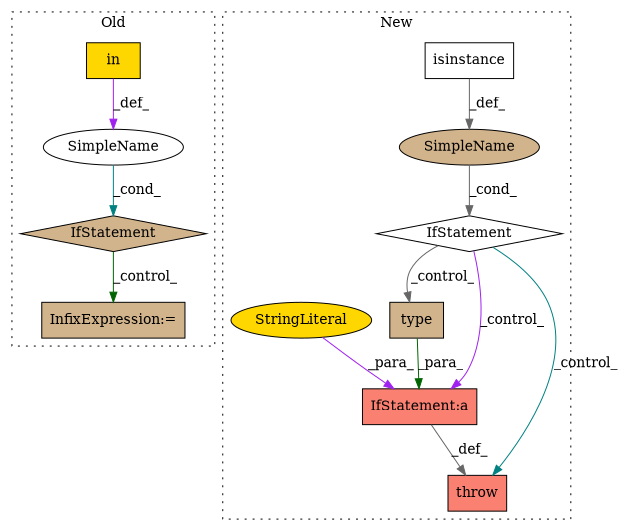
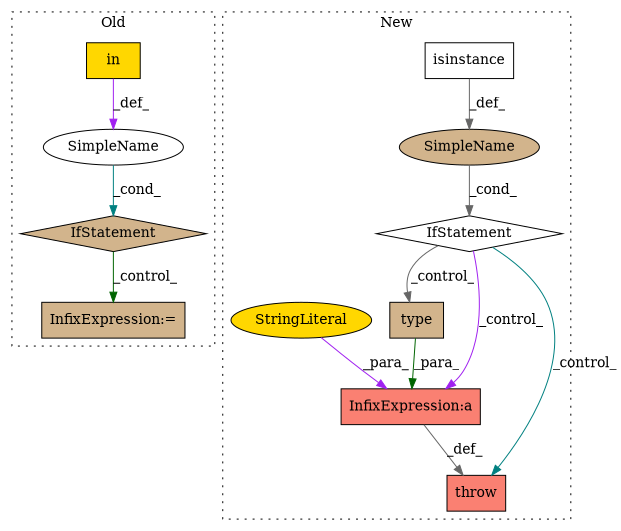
  digraph {
    fontname="DejaVu Serif"
    node [a=25 fillcolor=tan fontname="DejaVu Serif" shape=box style=filled]
    edge [color=gray40 fontname="DejaVu Serif"]
    n1 [a=105 fillcolor=gold l=54 label=in s=1212]
    n2 [l="10,2" label=IfStatement s="1202,1266" shape=diamond]
    n3 [a=7 l=2 label="InfixExpression:=" s=1304]
    n4 [a=42 fillcolor=white label=SimpleName shape=ellipse]
    n5 [a=32 l="5,1" label=type s="1691,1701"]
    n6 [fillcolor=white l="4,2" label=IfStatement s="1451,1498" shape=diamond]
    n7 [a=42 label=SimpleName shape=ellipse]
    n8 [a=32 fillcolor=white l="11,1" label=isinstance s="1455,1497"]
-   n9 [a=27 fillcolor=salmon l=3 label="IfStatement:a" s=1688]
+   n9 [a=27 fillcolor=salmon l=3 label="InfixExpression:a" s=1688]
    n10 [a=45 fillcolor=gold l=32 label=StringLiteral s=1656 shape=ellipse]
    n11 [a=53 fillcolor=salmon l=6 label=throw s=1640]
    subgraph cluster_1 {
      label=Old
      style=dotted
      n1
      n2
      n3
      n4
    }
    subgraph cluster_2 {
      label=New
      style=dotted
      n5
      n6
      n7
      n8
      n9
      n10
      n11
    }
    n1 -> n4 [color=purple label=_def_]
    n2 -> n3 [color=darkgreen label=_control_]
    n4 -> n2 [color=teal label=_cond_]
    n5 -> n9 [color=darkgreen label=_para_]
    n6 -> n5 [label=_control_]
    n6 -> n9 [color=purple label=_control_]
    n6 -> n11 [color=teal label=_control_]
    n7 -> n6 [label=_cond_]
    n8 -> n7 [label=_def_]
    n9 -> n11 [label=_def_]
    n10 -> n9 [color=purple label=_para_]
  }
